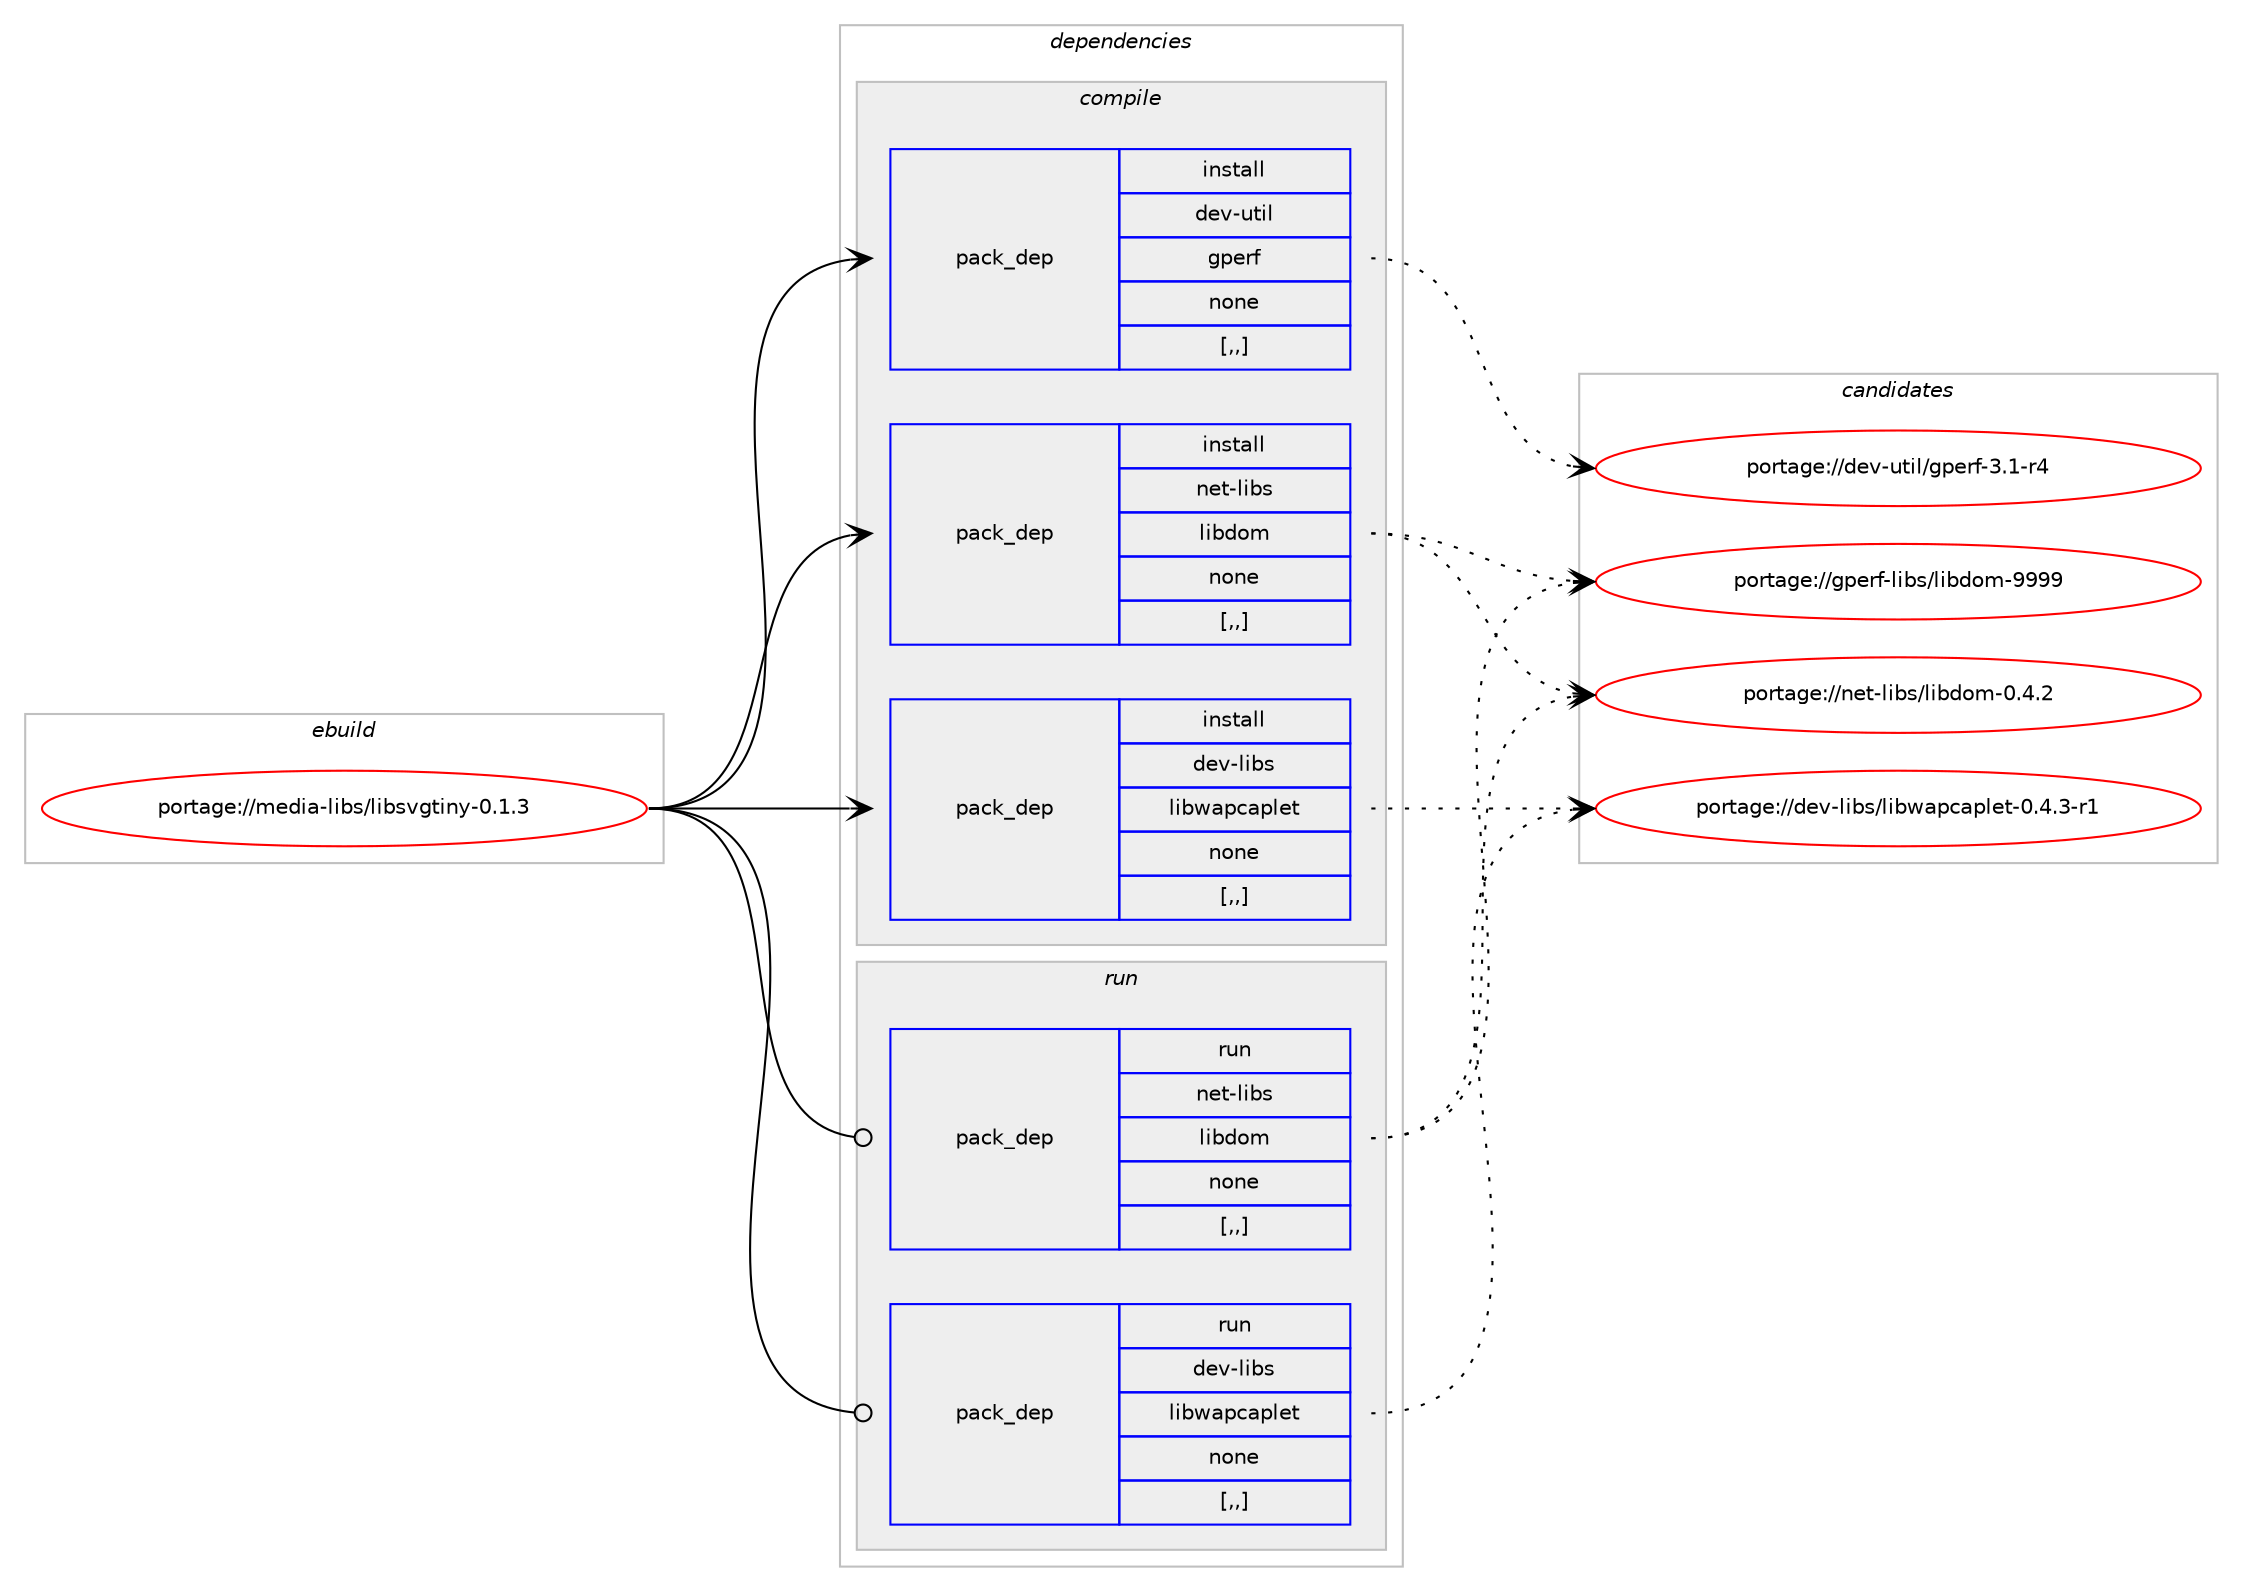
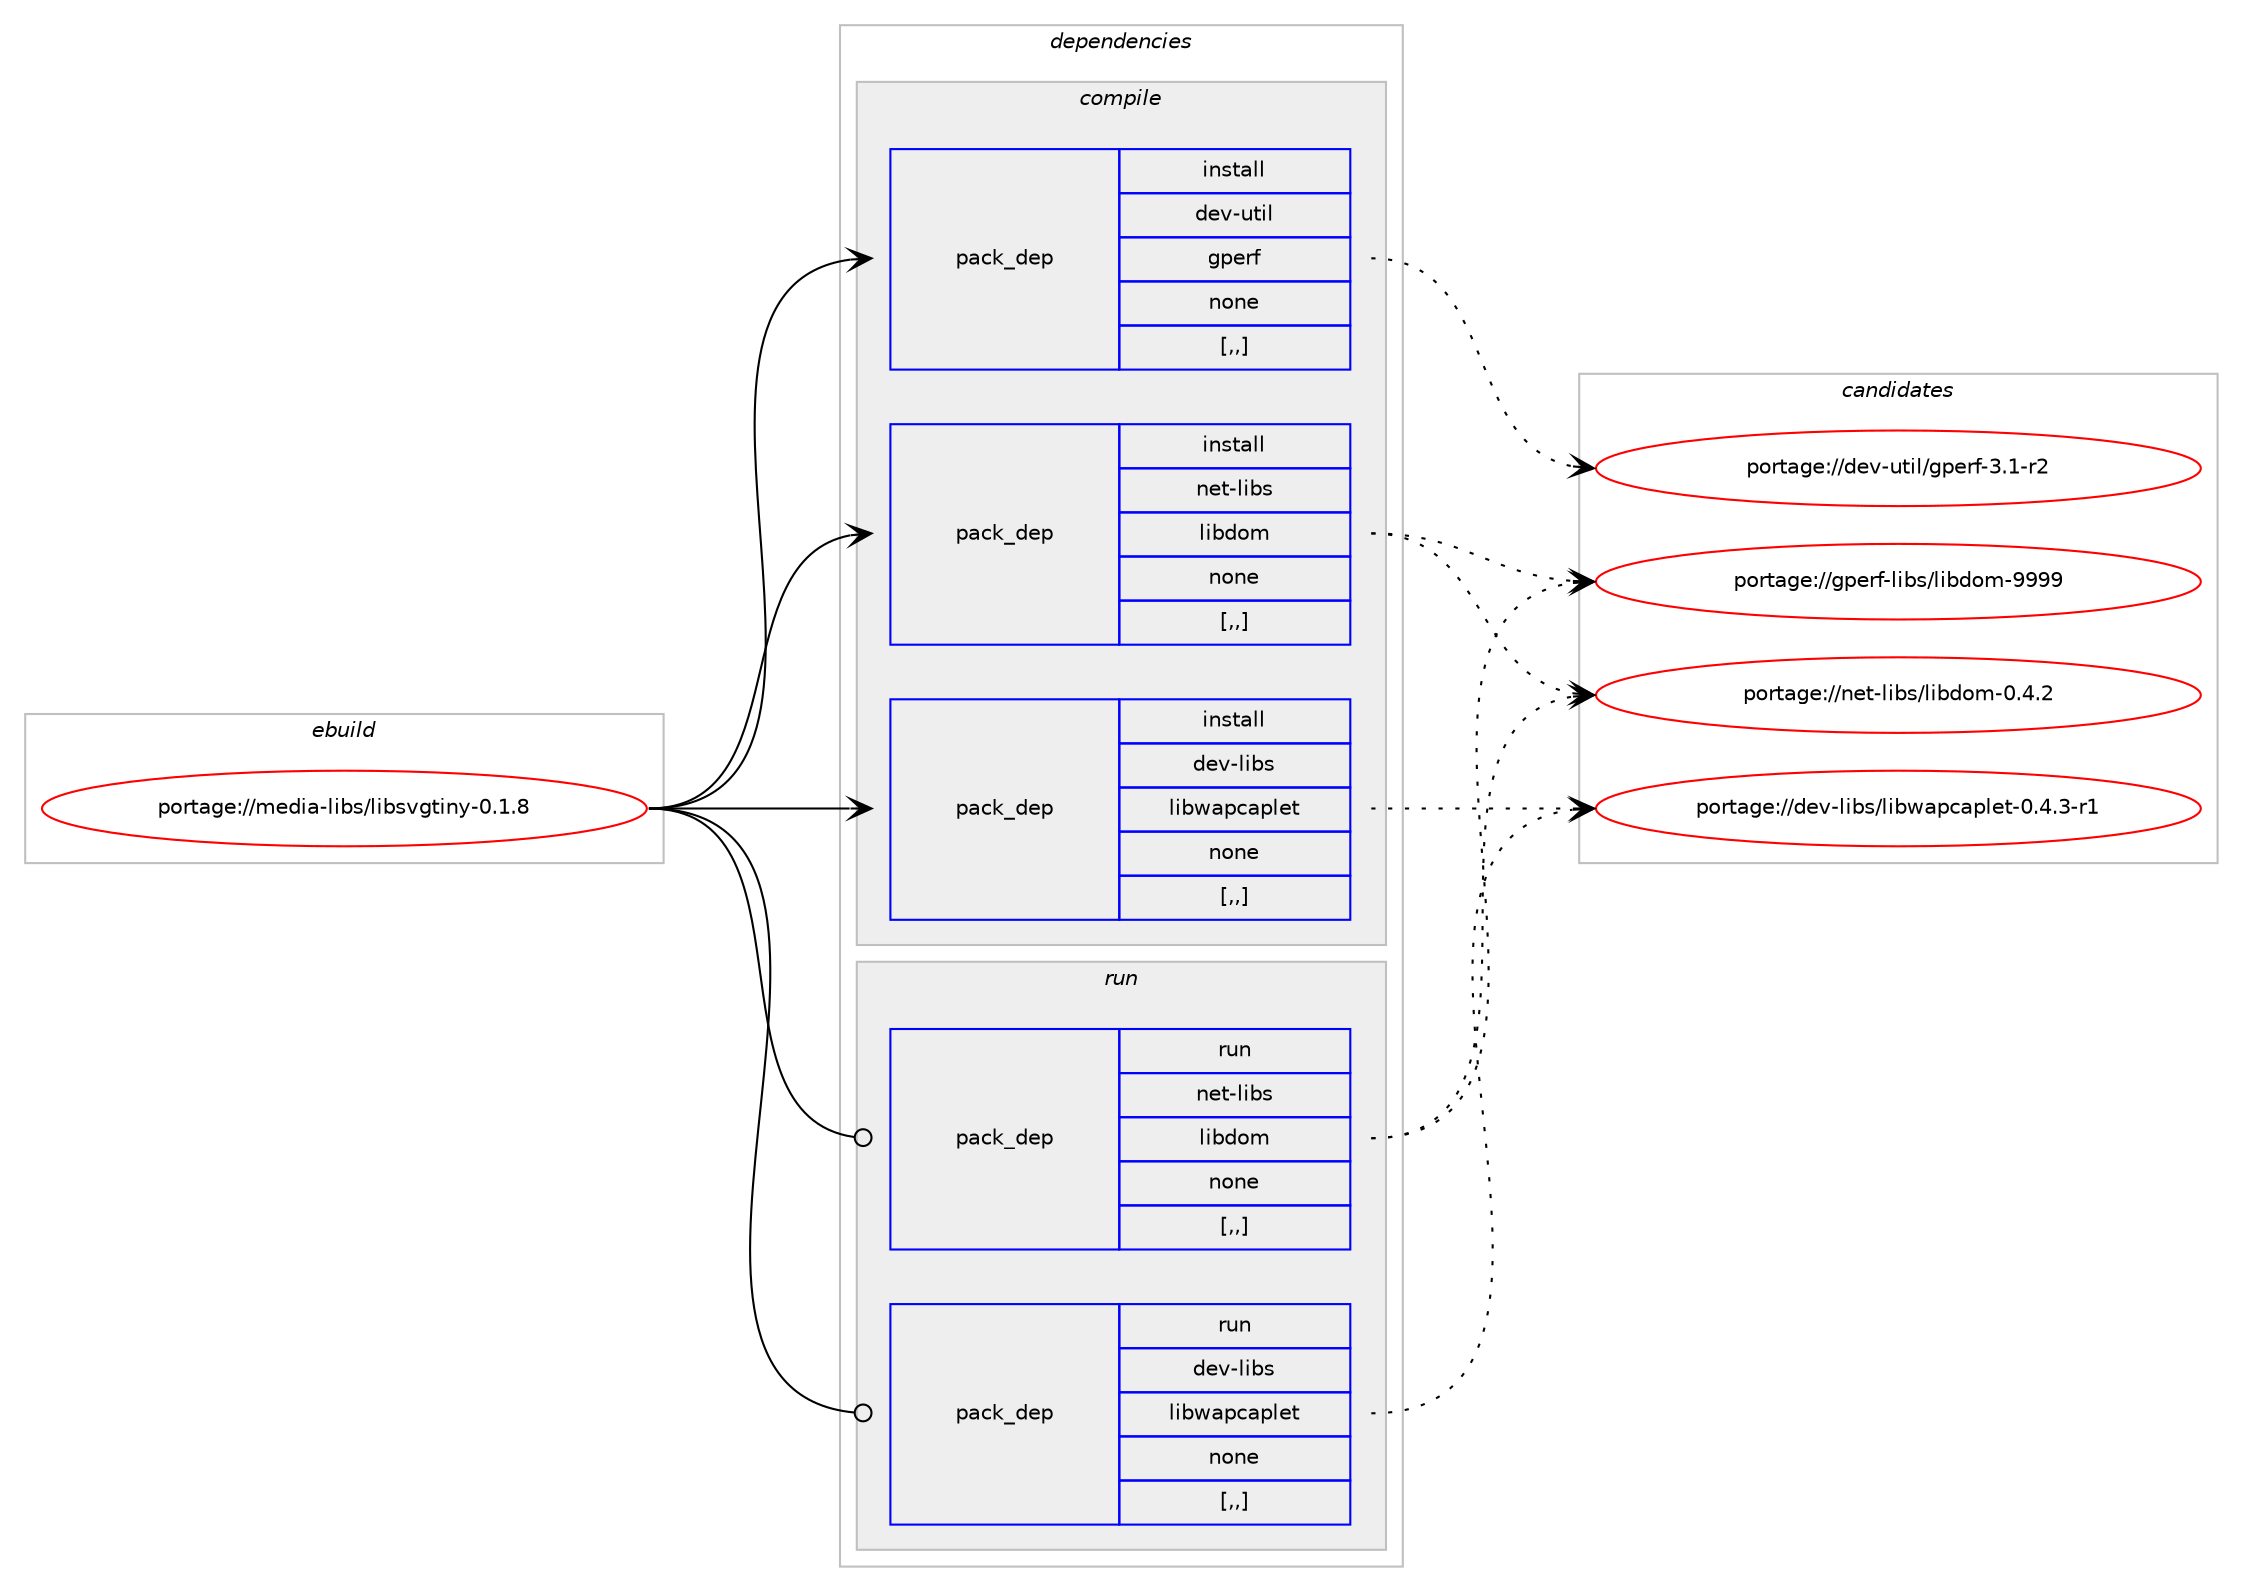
  digraph {
    compound=true
    concentrate=true
    fontname=Helvetica
    fontsize=10
    newrank=true
    rankdir=LR
    ranksep=1.5
    node [color=red fontname=Helvetica fontsize=10]
    edge [arrowhead=vee headport=w style=dotted tailport=e weight=100]
-   n1 [label="portage://media-libs/libsvgtiny-0.1.3" width=4]
+   n1 [label="portage://media-libs/libsvgtiny-0.1.8" width=4]
    n2 [color=blue label=<<TABLE BORDER="0" CELLBORDER="1" CELLSPACING="0" CELLPADDING="4" WIDTH="220"><TR><TD ROWSPAN="6" CELLPADDING="30">pack_dep</TD></TR><TR><TD WIDTH="110">install</TD></TR><TR><TD>dev-libs</TD></TR><TR><TD>libwapcaplet</TD></TR><TR><TD>none</TD></TR><TR><TD>[,,]</TD></TR></TABLE>> shape=none]
    n3 [color=blue label=<<TABLE BORDER="0" CELLBORDER="1" CELLSPACING="0" CELLPADDING="4" WIDTH="220"><TR><TD ROWSPAN="6" CELLPADDING="30">pack_dep</TD></TR><TR><TD WIDTH="110">install</TD></TR><TR><TD>dev-util</TD></TR><TR><TD>gperf</TD></TR><TR><TD>none</TD></TR><TR><TD>[,,]</TD></TR></TABLE>> shape=none]
    n4 [color=blue label=<<TABLE BORDER="0" CELLBORDER="1" CELLSPACING="0" CELLPADDING="4" WIDTH="220"><TR><TD ROWSPAN="6" CELLPADDING="30">pack_dep</TD></TR><TR><TD WIDTH="110">install</TD></TR><TR><TD>net-libs</TD></TR><TR><TD>libdom</TD></TR><TR><TD>none</TD></TR><TR><TD>[,,]</TD></TR></TABLE>> shape=none]
    n5 [color=blue label=<<TABLE BORDER="0" CELLBORDER="1" CELLSPACING="0" CELLPADDING="4" WIDTH="220"><TR><TD ROWSPAN="6" CELLPADDING="30">pack_dep</TD></TR><TR><TD WIDTH="110">run</TD></TR><TR><TD>dev-libs</TD></TR><TR><TD>libwapcaplet</TD></TR><TR><TD>none</TD></TR><TR><TD>[,,]</TD></TR></TABLE>> shape=none]
    n6 [color=blue label=<<TABLE BORDER="0" CELLBORDER="1" CELLSPACING="0" CELLPADDING="4" WIDTH="220"><TR><TD ROWSPAN="6" CELLPADDING="30">pack_dep</TD></TR><TR><TD WIDTH="110">run</TD></TR><TR><TD>net-libs</TD></TR><TR><TD>libdom</TD></TR><TR><TD>none</TD></TR><TR><TD>[,,]</TD></TR></TABLE>> shape=none]
    n7 [label="portage://dev-libs/libwapcaplet-0.4.3-r1" width=4]
-   n8 [label="portage://dev-util/gperf-3.1-r4" width=4]
+   n8 [label="portage://dev-util/gperf-3.1-r2" width=4]
    n9 [label="portage://gperf-libs/libdom-9999" width=4]
    n10 [label="portage://net-libs/libdom-0.4.2" width=4]
    subgraph cluster_1 {
      color=gray
      label=<<i>ebuild</i>>
      n1
    }
    subgraph cluster_2 {
      color=gray
      label=<<i>dependencies</i>>
      subgraph cluster_3 {
        color=gray
        fillcolor="#eeeeee"
        label=<<i>compile</i>>
        style=filled
        subgraph sub_4 {
          color=gray
          fillcolor="#eeeeee"
          label=<<i>compile</i>>
          style=filled
          n2
        }
        subgraph sub_5 {
          color=gray
          fillcolor="#eeeeee"
          label=<<i>compile</i>>
          style=filled
          n3
        }
        subgraph sub_6 {
          color=gray
          fillcolor="#eeeeee"
          label=<<i>compile</i>>
          style=filled
          n4
        }
      }
      subgraph cluster_7 {
        color=gray
        fillcolor="#eeeeee"
        label=<<i>compile and run</i>>
        style=filled
      }
      subgraph cluster_8 {
        color=gray
        fillcolor="#eeeeee"
        label=<<i>run</i>>
        style=filled
        subgraph sub_9 {
          color=gray
          fillcolor="#eeeeee"
          label=<<i>run</i>>
          style=filled
          n5
        }
        subgraph sub_10 {
          color=gray
          fillcolor="#eeeeee"
          label=<<i>run</i>>
          style=filled
          n6
        }
      }
    }
    subgraph cluster_11 {
      color=gray
      label=<<i>candidates</i>>
      rank=same
      subgraph sub_12 {
        color=black
        label=<<i>candidates</i>>
        nodesep=1
        rank=same
        n7
      }
      subgraph sub_13 {
        color=black
        label=<<i>candidates</i>>
        nodesep=1
        rank=same
        n8
      }
      subgraph sub_14 {
        color=black
        label=<<i>candidates</i>>
        nodesep=1
        rank=same
        n9
        n10
      }
      subgraph sub_15 {
        color=black
        label=<<i>candidates</i>>
        nodesep=1
        rank=same
        n7
      }
      subgraph sub_16 {
        color=black
        label=<<i>candidates</i>>
        nodesep=1
        rank=same
        n9
        n10
      }
    }
    n1 -> n2 [style=solid weight=20]
    n1 -> n3 [style=solid weight=20]
    n1 -> n4 [style=solid weight=20]
    n1 -> n5 [arrowhead=odot style=solid weight=20]
    n1 -> n6 [arrowhead=odot style=solid weight=20]
    n2 -> n7
    n3 -> n8
    n4 -> n9
    n4 -> n10
    n5 -> n7
    n6 -> n9
    n6 -> n10
  }
